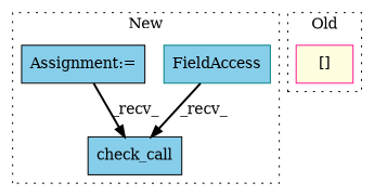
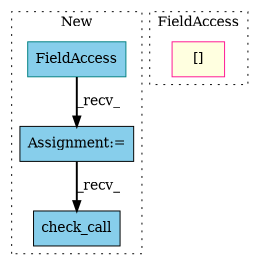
  digraph {
    node [color=black fillcolor=skyblue shape=box style=filled]
    edge [style=bold]
    n1 [a=32 l="11,1" label=check_call s="24956,24971"]
    n2 [a=22 color=teal l=16 label=FieldAccess s=24939]
    n3 [a=7 l=1 label="Assignment:=" s=24761]
    n4 [a=2 color=deeppink fillcolor=lightyellow l="4,1" label="[]" s="26183,26203"]
    subgraph cluster_1 {
      label=New
      style=dotted
      n1
      n2
      n3
    }
    subgraph cluster_2 {
-     label=Old
+     label=FieldAccess
      style=dotted
      n4
    }
-   n2 -> n1 [label=_recv_]
+   n2 -> n3 [label=_recv_]
    n3 -> n1 [label=_recv_]
  }
